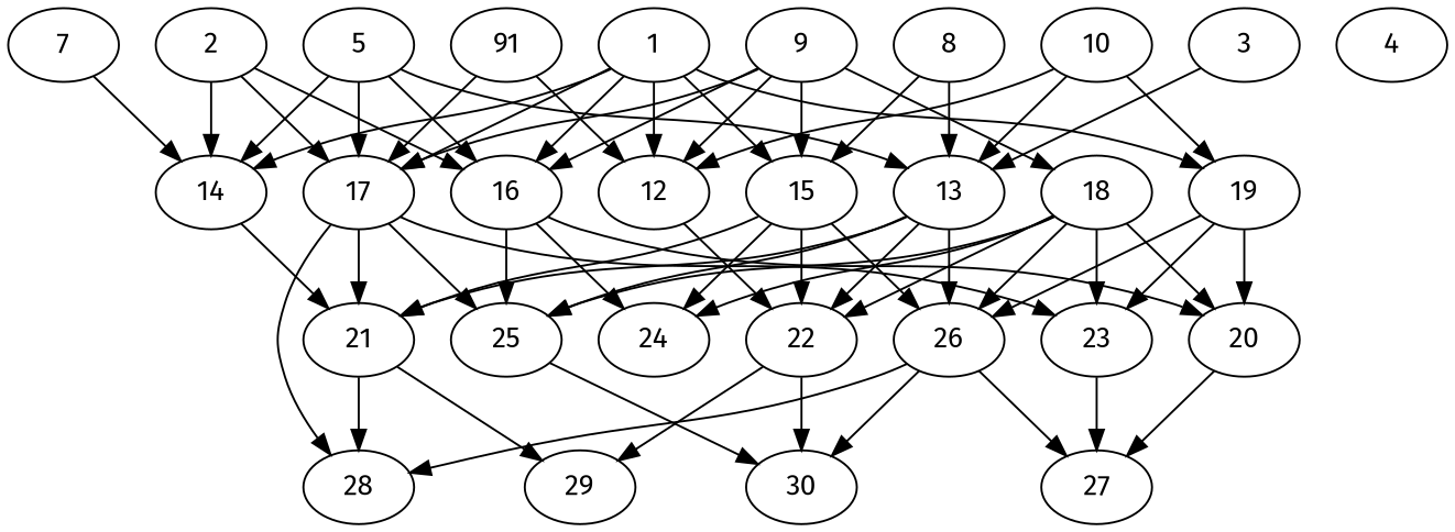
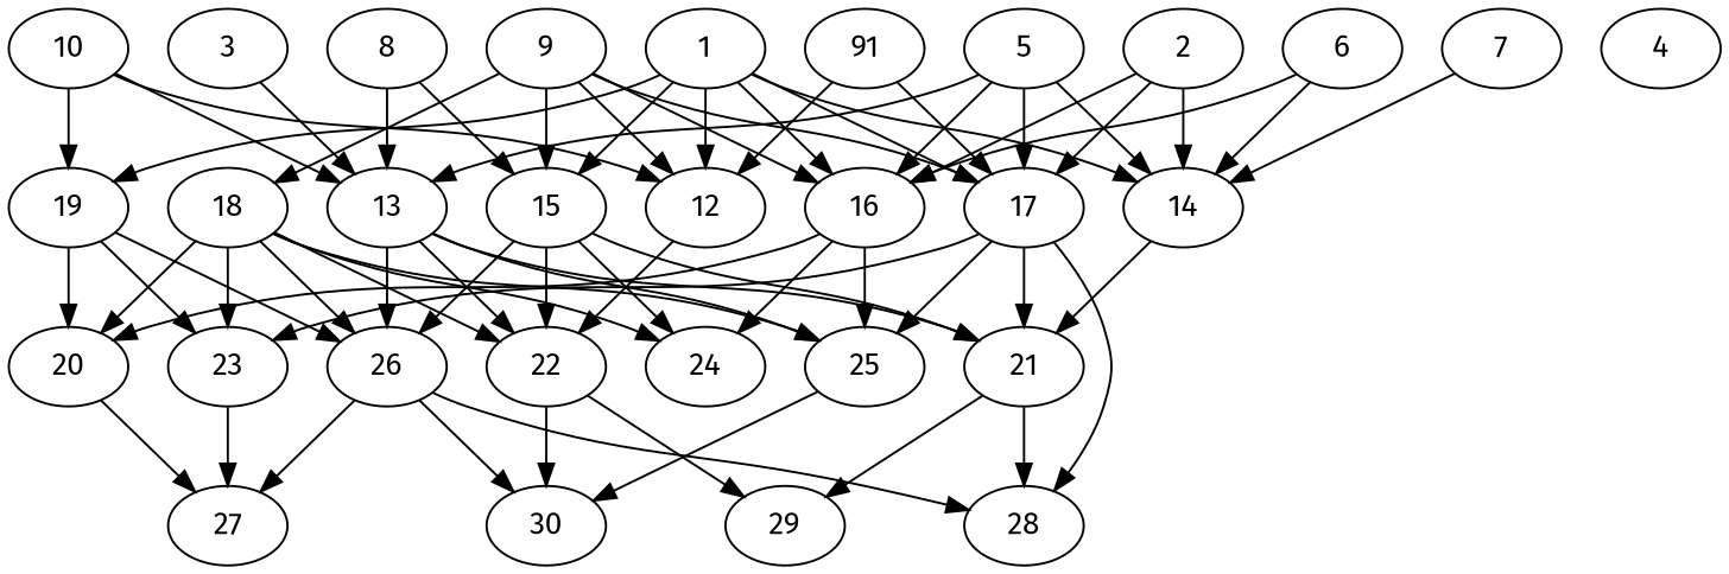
  digraph {
    fontname="Fira Sans"
    node [alpha=0.11 fontname="Fira Sans"]
    edge [fontname="Fira Sans"]
    1 [alpha=0.04 expect_size=114693183207871873024]
    12 [alpha=0.07 expect_size=529735618504008640]
    14 [alpha=0.20 expect_size=164762327589600000]
    15 [alpha=0.02 expect_size=2255576337334373711872]
    16 [alpha=0.16 expect_size=16485214130667244]
    17 [alpha=0.17 expect_size=60799431223927888]
    19 [alpha=0.03 expect_size=415208916448766848]
    22 [expect_size=553138637504512000000]
    21 [alpha=0.00 expect_size=702112027785858176]
    26 [alpha=0.01 expect_size=12530483857621226]
    24 [alpha=0.03 expect_size=1524908005532196929536]
    25 [alpha=0.10 expect_size=858828864798653]
    20 [alpha=0.15 expect_size=480801501289044246528]
    23 [alpha=0.17 expect_size=2808803090736142]
    28 [alpha=0.09 expect_size=29693251325806408]
    29 [expect_size=2218873897853495803904]
    30 [alpha=0.10 expect_size=206117387947196022784]
    27 [alpha=0.08 expect_size=46532898674279336]
    2 [alpha=0.18 expect_size=1205812086460285952]
    3 [alpha=0.14 expect_size=361256895176882816]
    13 [alpha=0.08 expect_size=7144547266069298]
    4 [expect_size=4521870865550195]
    5 [alpha=0.07 expect_size=46174012949228040]
+   6 [alpha=0.09 expect_size=2579209446149189]
    7 [expect_size=29012057463311848]
    8 [alpha=0.07 expect_size=22045865803776000000]
    9 [alpha=0.15 expect_size=120080002567230816]
    18 [alpha=0.16 expect_size=265402549619881148416]
    10 [alpha=0.16 expect_size=13572493292332310]
    n30 [alpha=0.15 expect_size=216496327944426225664 label=91]
    1 -> 12
    1 -> 14
    1 -> 15
    1 -> 16
    1 -> 17
    1 -> 19
    12 -> 22
    14 -> 21
    15 -> 22
    15 -> 21
    15 -> 26
    15 -> 24
    16 -> 24
    16 -> 25
    16 -> 20
    17 -> 21
    17 -> 25
    17 -> 23
    17 -> 28
    19 -> 26
    19 -> 20
    19 -> 23
    22 -> 29
    22 -> 30
    21 -> 28
    21 -> 29
    26 -> 28
    26 -> 30
    26 -> 27
    25 -> 30
    20 -> 27
    23 -> 27
    2 -> 14
    2 -> 16
    2 -> 17
    3 -> 13
    13 -> 22
    13 -> 21
    13 -> 26
    13 -> 25
    5 -> 14
    5 -> 16
    5 -> 17
    5 -> 13
+   6 -> 14
+   6 -> 16
    7 -> 14
    8 -> 15
    8 -> 13
    9 -> 12
    9 -> 15
    9 -> 16
    9 -> 17
    9 -> 18
    18 -> 22
    18 -> 26
    18 -> 24
    18 -> 25
    18 -> 20
    18 -> 23
    10 -> 12
    10 -> 19
    10 -> 13
    n30 -> 12
    n30 -> 17
  }
